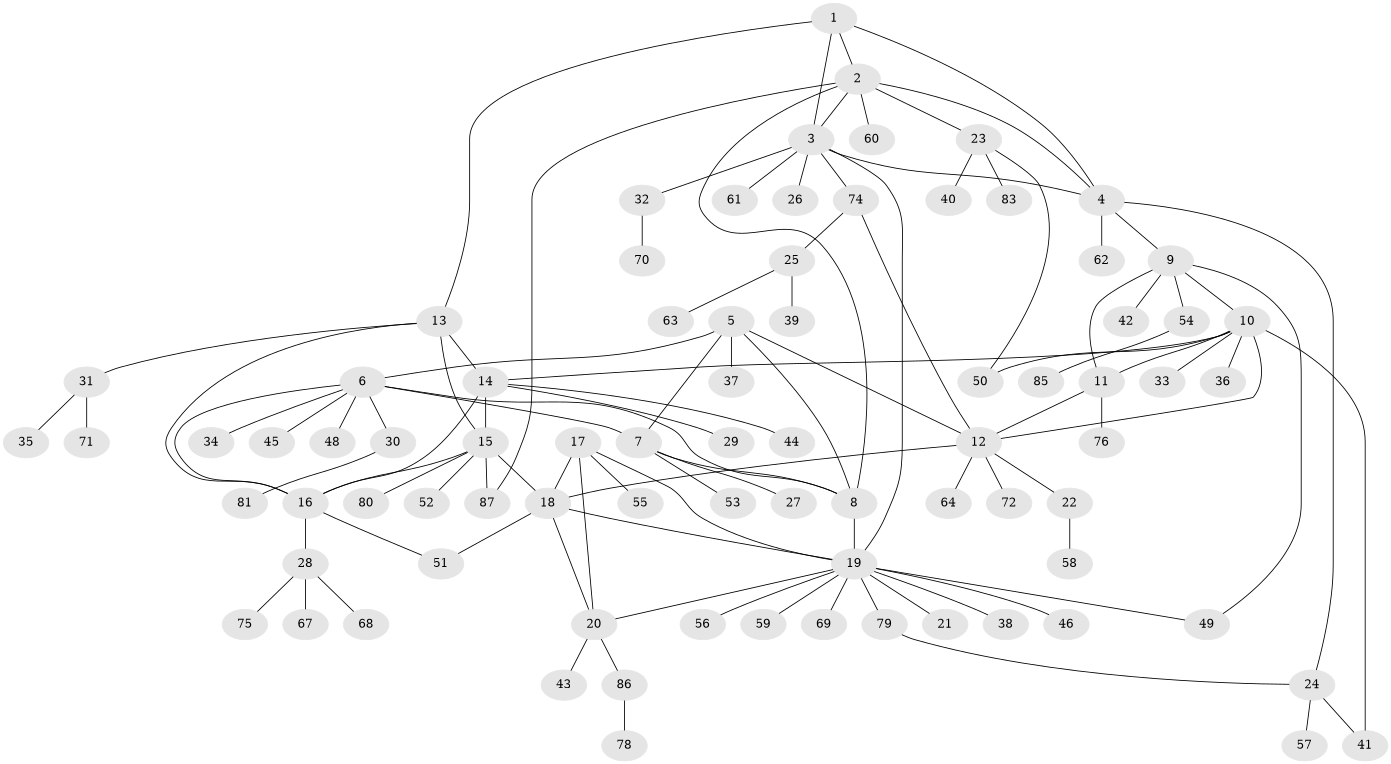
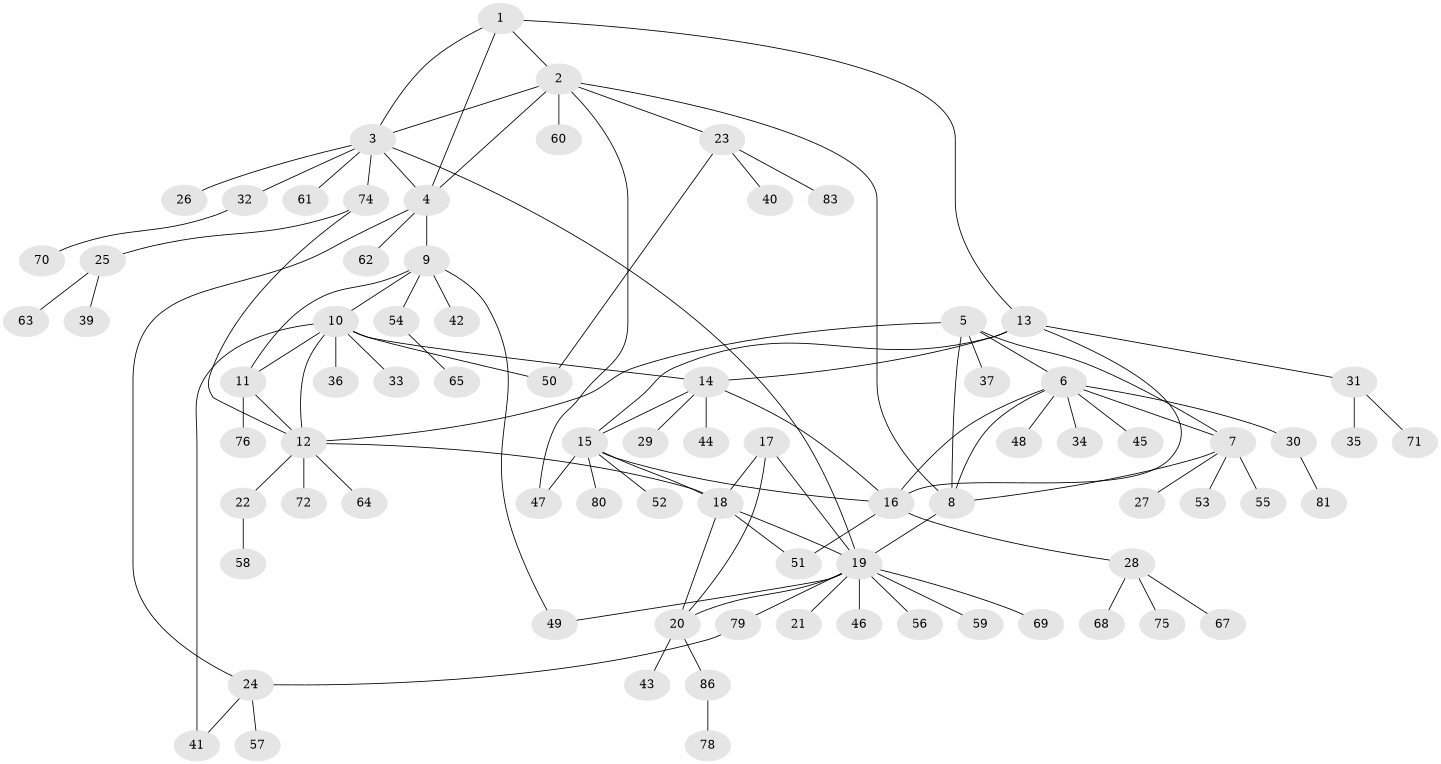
  graph {
    node [color=gray90 style=filled]
    1
    2
    3
    4
    13
    8
    23
-   47 [label=87]
+   47
    60
    19
    26
    32
    61
    74
    9
    24
    62
    16
    14
    15
    31
    50
    40
    n24 [label=83]
    49
    20
    21
-   38
    46
    56
    59
    69
    79
    70
    12
    25
    10
    11
    42
    54
    41
    57
    5
    6
    7
    37
    30
    34
    45
    48
    27
    53
    18
    22
    64
    72
    28
    51
    81
    33
    36
    76
    39
    63
-   65 [label=85]
+   65
    29
    44
    58
    52
    80
    35
    71
    67
    68
    75
    17
    55
    43
    n79 [label=86]
    78
    1 -- 2
    1 -- 3
    1 -- 4
    1 -- 13
    2 -- 3
    2 -- 4
    2 -- 8
    2 -- 23
    2 -- 47
    2 -- 60
    3 -- 4
    3 -- 19
    3 -- 26
    3 -- 32
    3 -- 61
    3 -- 74
    4 -- 9
    4 -- 24
    4 -- 62
    13 -- 16
    13 -- 14
    13 -- 15
    13 -- 31
    8 -- 19
    23 -- 50
    23 -- 40
    23 -- n24
    19 -- 49
    19 -- 20
    19 -- 21
-   19 -- 38
    19 -- 46
    19 -- 56
    19 -- 59
    19 -- 69
    19 -- 79
    32 -- 70
    74 -- 12
    74 -- 25
    9 -- 49
    9 -- 10
    9 -- 11
    9 -- 42
    9 -- 54
    24 -- 41
    24 -- 57
    16 -- 28
    16 -- 51
    14 -- 16
    14 -- 15
    14 -- 29
    14 -- 44
    15 -- 47
    15 -- 16
    15 -- 18
    15 -- 52
    15 -- 80
    31 -- 35
    31 -- 71
    20 -- 43
    20 -- n79
    79 -- 24
    12 -- 18
    12 -- 22
    12 -- 64
    12 -- 72
    25 -- 39
    25 -- 63
    10 -- 14
    10 -- 50
    10 -- 12
    10 -- 11
    10 -- 41
    10 -- 33
    10 -- 36
    11 -- 12
    11 -- 76
    54 -- 65
    5 -- 8
    5 -- 12
    5 -- 6
    5 -- 7
    5 -- 37
    6 -- 8
    6 -- 16
    6 -- 7
    6 -- 30
    6 -- 34
    6 -- 45
    6 -- 48
    7 -- 8
    7 -- 27
    7 -- 53
    30 -- 81
    18 -- 19
    18 -- 20
    18 -- 51
    22 -- 58
    28 -- 67
    28 -- 68
    28 -- 75
    17 -- 19
    17 -- 20
    17 -- 18
-   17 -- 55
+   7 -- 55
    n79 -- 78
  }
